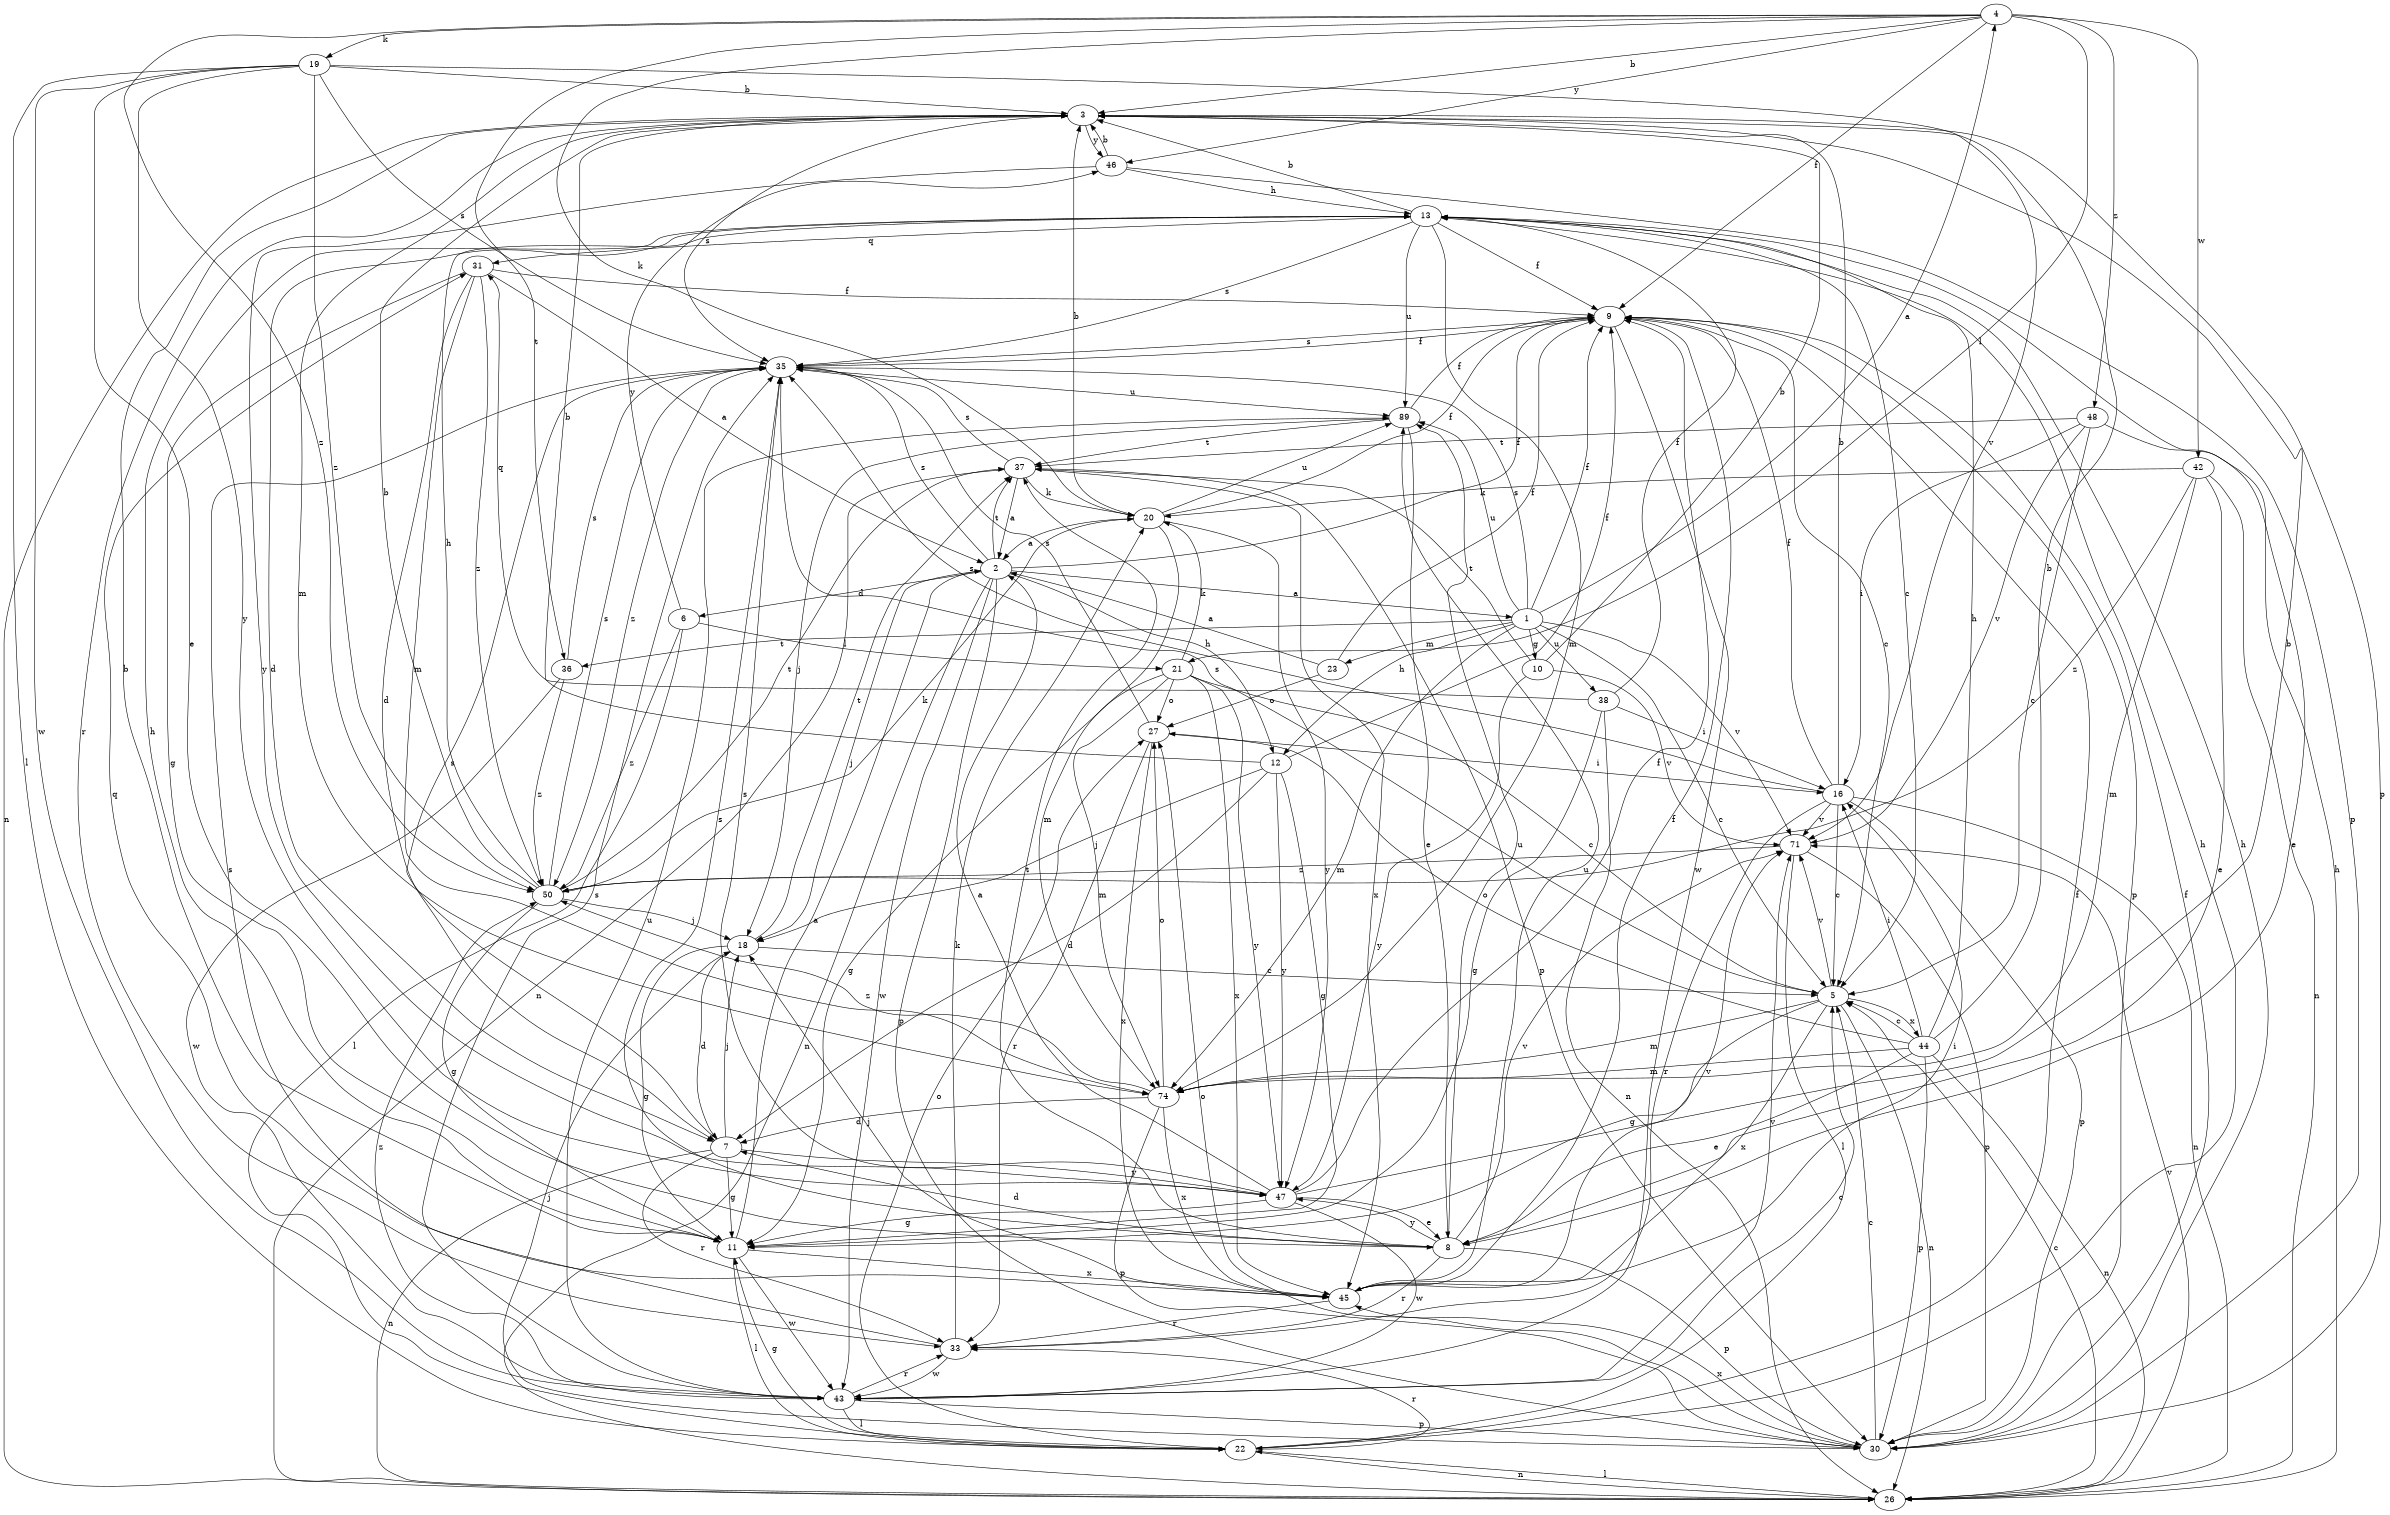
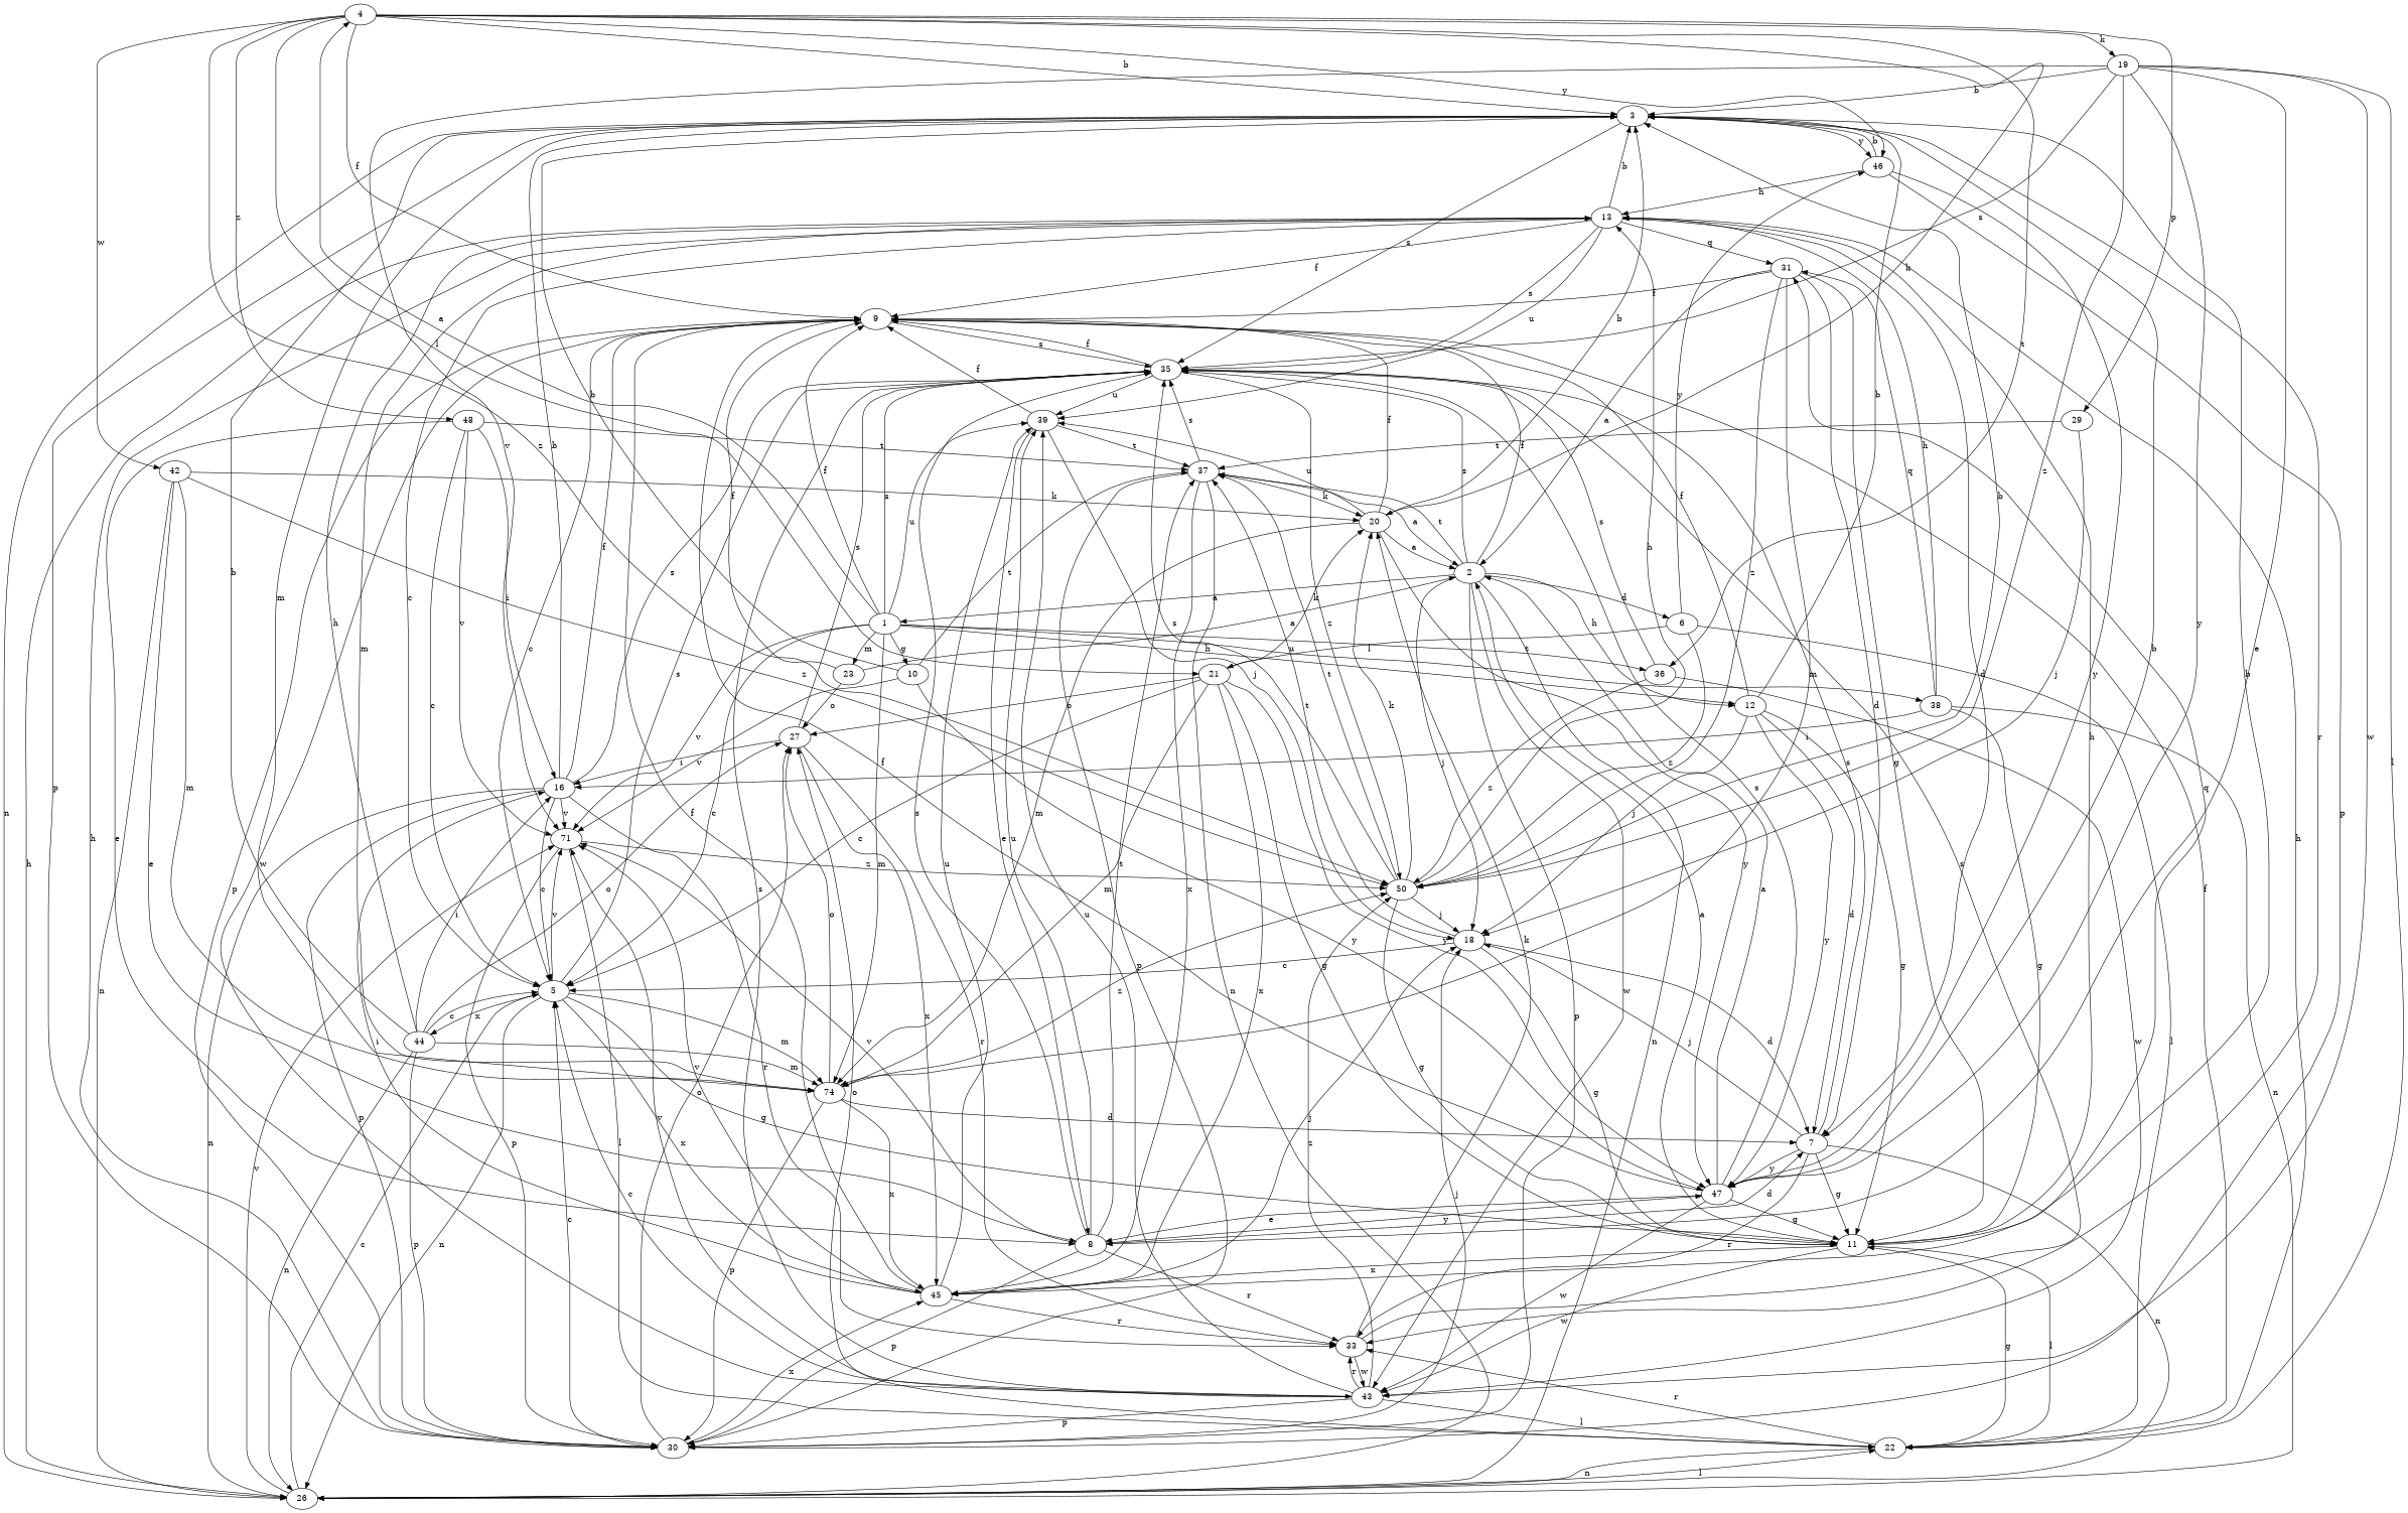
  strict digraph {
    n1 [label=4]
    3
    9
    19
    20
    21
+   29
    36
    42
    46
    48
    50
    n13 [label=74]
    35
    26
    30
    33
    5
    43
    n20 [label=71]
    22
    47
    8
-   39 [label=89]
+   39
    2
    11
    45
    27
    18
    37
    13
    16
    1
    10
    12
    23
    38
    44
    7
    31
    6
    n1 -> 3 [label=b]
    n1 -> 9 [label=f]
    n1 -> 19 [label=k]
    n1 -> 20 [label=k]
    n1 -> 21 [label=l]
+   n1 -> 29 [label=p]
    n1 -> 36 [label=t]
    n1 -> 42 [label=w]
    n1 -> 46 [label=y]
    n1 -> 48 [label=z]
    n1 -> 50 [label=z]
    3 -> 46 [label=y]
    3 -> n13 [label=m]
    3 -> 35 [label=s]
    3 -> 26 [label=n]
    3 -> 30 [label=p]
    3 -> 33 [label=r]
    9 -> 35 [label=s]
    9 -> 30 [label=p]
    9 -> 5 [label=c]
    9 -> 43 [label=w]
    19 -> 3 [label=b]
    19 -> 50 [label=z]
    19 -> 35 [label=s]
    19 -> 43 [label=w]
    19 -> n20 [label=v]
    19 -> 22 [label=l]
    19 -> 47 [label=y]
    19 -> 8 [label=e]
    20 -> 3 [label=b]
    20 -> 9 [label=f]
    20 -> n13 [label=m]
    20 -> 47 [label=y]
    20 -> 39 [label=u]
    20 -> 2 [label=a]
    21 -> 20 [label=k]
    21 -> n13 [label=m]
    21 -> 5 [label=c]
    21 -> 47 [label=y]
    21 -> 11 [label=g]
    21 -> 45 [label=x]
    21 -> 27 [label=o]
+   29 -> 18 [label=j]
+   29 -> 37 [label=t]
    36 -> 50 [label=z]
    36 -> 35 [label=s]
    36 -> 43 [label=w]
    42 -> 20 [label=k]
    42 -> 50 [label=z]
    42 -> n13 [label=m]
    42 -> 26 [label=n]
    42 -> 8 [label=e]
    46 -> 3 [label=b]
    46 -> 30 [label=p]
    46 -> 47 [label=y]
    46 -> 13 [label=h]
    48 -> 5 [label=c]
    48 -> n20 [label=v]
    48 -> 8 [label=e]
    48 -> 37 [label=t]
    48 -> 16 [label=i]
    50 -> 3 [label=b]
    50 -> 20 [label=k]
    50 -> 35 [label=s]
    50 -> 11 [label=g]
    50 -> 18 [label=j]
    50 -> 37 [label=t]
    50 -> 13 [label=h]
    n13 -> 50 [label=z]
    n13 -> 30 [label=p]
    n13 -> 45 [label=x]
    n13 -> 27 [label=o]
    n13 -> 7 [label=d]
    35 -> 9 [label=f]
    35 -> 50 [label=z]
    35 -> 39 [label=u]
    26 -> 5 [label=c]
    26 -> n20 [label=v]
    26 -> 22 [label=l]
    26 -> 13 [label=h]
-   30 -> 9 [label=f]
    30 -> 5 [label=c]
    30 -> 45 [label=x]
    30 -> 27 [label=o]
    30 -> 18 [label=j]
    30 -> 13 [label=h]
    33 -> 20 [label=k]
    33 -> 35 [label=s]
    33 -> 43 [label=w]
    5 -> n13 [label=m]
    5 -> 35 [label=s]
    5 -> 26 [label=n]
    5 -> n20 [label=v]
    5 -> 11 [label=g]
    5 -> 45 [label=x]
    5 -> 44 [label=x]
    43 -> 50 [label=z]
    43 -> 35 [label=s]
    43 -> 30 [label=p]
    43 -> 33 [label=r]
    43 -> 5 [label=c]
    43 -> n20 [label=v]
    43 -> 22 [label=l]
    43 -> 39 [label=u]
    n20 -> 50 [label=z]
    n20 -> 30 [label=p]
    n20 -> 22 [label=l]
    22 -> 9 [label=f]
    22 -> 26 [label=n]
    22 -> 33 [label=r]
    22 -> 11 [label=g]
    22 -> 27 [label=o]
    22 -> 13 [label=h]
    47 -> 3 [label=b]
    47 -> 9 [label=f]
    47 -> 35 [label=s]
    47 -> 43 [label=w]
    47 -> 8 [label=e]
    47 -> 2 [label=a]
    47 -> 11 [label=g]
    8 -> 35 [label=s]
    8 -> 30 [label=p]
    8 -> 33 [label=r]
    8 -> n20 [label=v]
    8 -> 47 [label=y]
    8 -> 39 [label=u]
    8 -> 37 [label=t]
    8 -> 7 [label=d]
    39 -> 9 [label=f]
    39 -> 8 [label=e]
    39 -> 18 [label=j]
    39 -> 37 [label=t]
    2 -> 9 [label=f]
    2 -> 35 [label=s]
    2 -> 26 [label=n]
    2 -> 30 [label=p]
    2 -> 43 [label=w]
    2 -> 18 [label=j]
    2 -> 37 [label=t]
    2 -> 1 [label=a]
    2 -> 12 [label=h]
    2 -> 6 [label=d]
    11 -> 3 [label=b]
    11 -> 43 [label=w]
    11 -> 22 [label=l]
    11 -> 2 [label=a]
    11 -> 45 [label=x]
    11 -> 13 [label=h]
    45 -> 9 [label=f]
    45 -> 33 [label=r]
    45 -> n20 [label=v]
    45 -> 39 [label=u]
    45 -> 18 [label=j]
    45 -> 16 [label=i]
    45 -> 31 [label=q]
    27 -> 35 [label=s]
    27 -> 33 [label=r]
    27 -> 45 [label=x]
    27 -> 16 [label=i]
    18 -> 5 [label=c]
    18 -> 11 [label=g]
    18 -> 37 [label=t]
    18 -> 7 [label=d]
    37 -> 20 [label=k]
    37 -> 35 [label=s]
    37 -> 26 [label=n]
    37 -> 30 [label=p]
    37 -> 2 [label=a]
    37 -> 45 [label=x]
    13 -> 3 [label=b]
    13 -> 9 [label=f]
    13 -> n13 [label=m]
    13 -> 35 [label=s]
    13 -> 5 [label=c]
    13 -> 39 [label=u]
    13 -> 7 [label=d]
    13 -> 31 [label=q]
    16 -> 3 [label=b]
    16 -> 9 [label=f]
    16 -> 35 [label=s]
    16 -> 26 [label=n]
    16 -> 30 [label=p]
    16 -> 33 [label=r]
    16 -> 5 [label=c]
    16 -> n20 [label=v]
    1 -> n1 [label=a]
    1 -> 9 [label=f]
    1 -> 36 [label=t]
    1 -> n13 [label=m]
    1 -> 35 [label=s]
    1 -> 5 [label=c]
    1 -> n20 [label=v]
    1 -> 39 [label=u]
    1 -> 10 [label=g]
    1 -> 12 [label=h]
    1 -> 23 [label=m]
    1 -> 38 [label=u]
    10 -> 3 [label=b]
    10 -> n20 [label=v]
    10 -> 47 [label=y]
    10 -> 37 [label=t]
    12 -> 3 [label=b]
    12 -> 9 [label=f]
    12 -> 47 [label=y]
    12 -> 11 [label=g]
    12 -> 18 [label=j]
    12 -> 7 [label=d]
    23 -> 9 [label=f]
    23 -> 2 [label=a]
    23 -> 27 [label=o]
    38 -> 26 [label=n]
    38 -> 11 [label=g]
-   38 -> 13 [label=f]
+   38 -> 13 [label=h]
    38 -> 16 [label=i]
    38 -> 31 [label=q]
    44 -> 3 [label=b]
    44 -> n13 [label=m]
    44 -> 26 [label=n]
    44 -> 30 [label=p]
    44 -> 5 [label=c]
-   44 -> 8 [label=e]
    44 -> 27 [label=o]
    44 -> 13 [label=h]
    44 -> 16 [label=i]
    7 -> 35 [label=s]
    7 -> 26 [label=n]
    7 -> 33 [label=r]
    7 -> 47 [label=y]
    7 -> 11 [label=g]
    7 -> 18 [label=j]
    31 -> 9 [label=f]
    31 -> 50 [label=z]
    31 -> n13 [label=m]
    31 -> 2 [label=a]
    31 -> 11 [label=g]
    31 -> 7 [label=d]
    6 -> 21 [label=l]
    6 -> 46 [label=y]
    6 -> 50 [label=z]
    6 -> 22 [label=l]
  }
